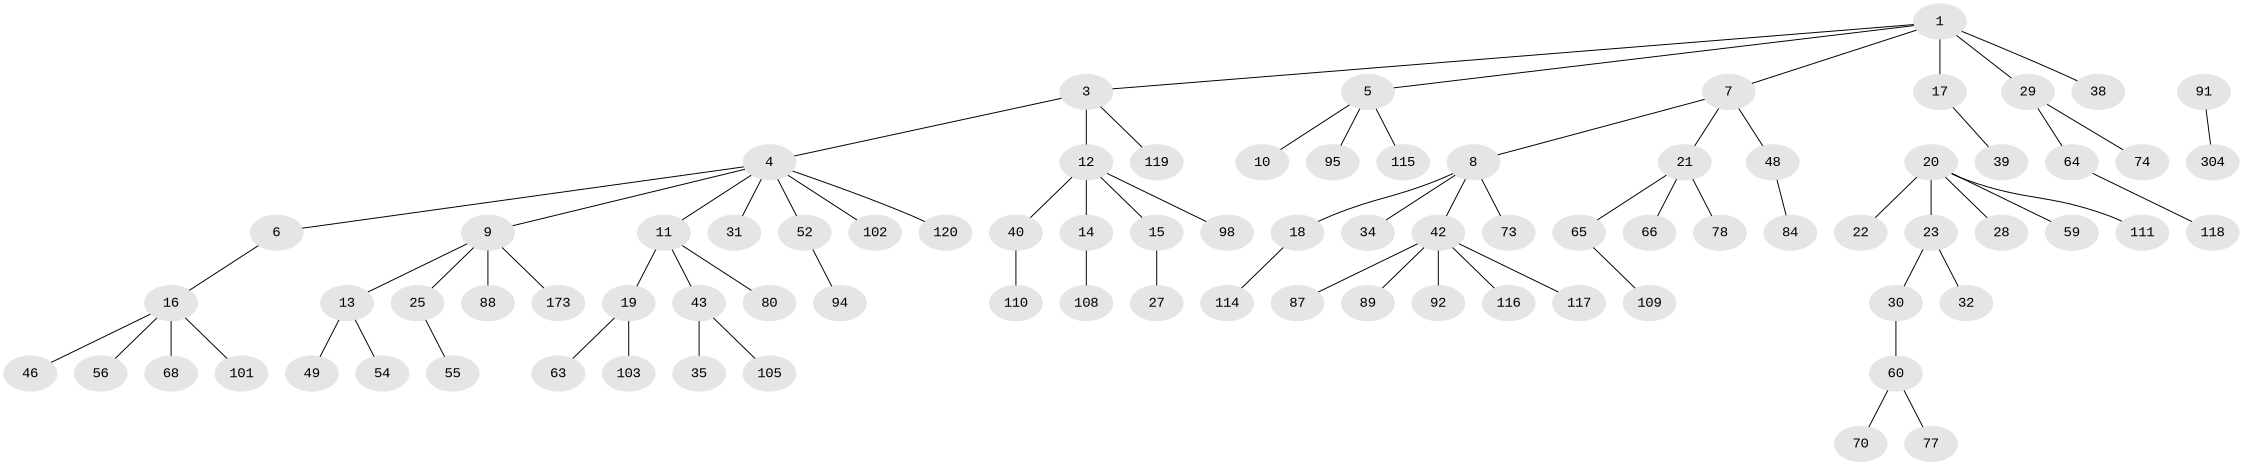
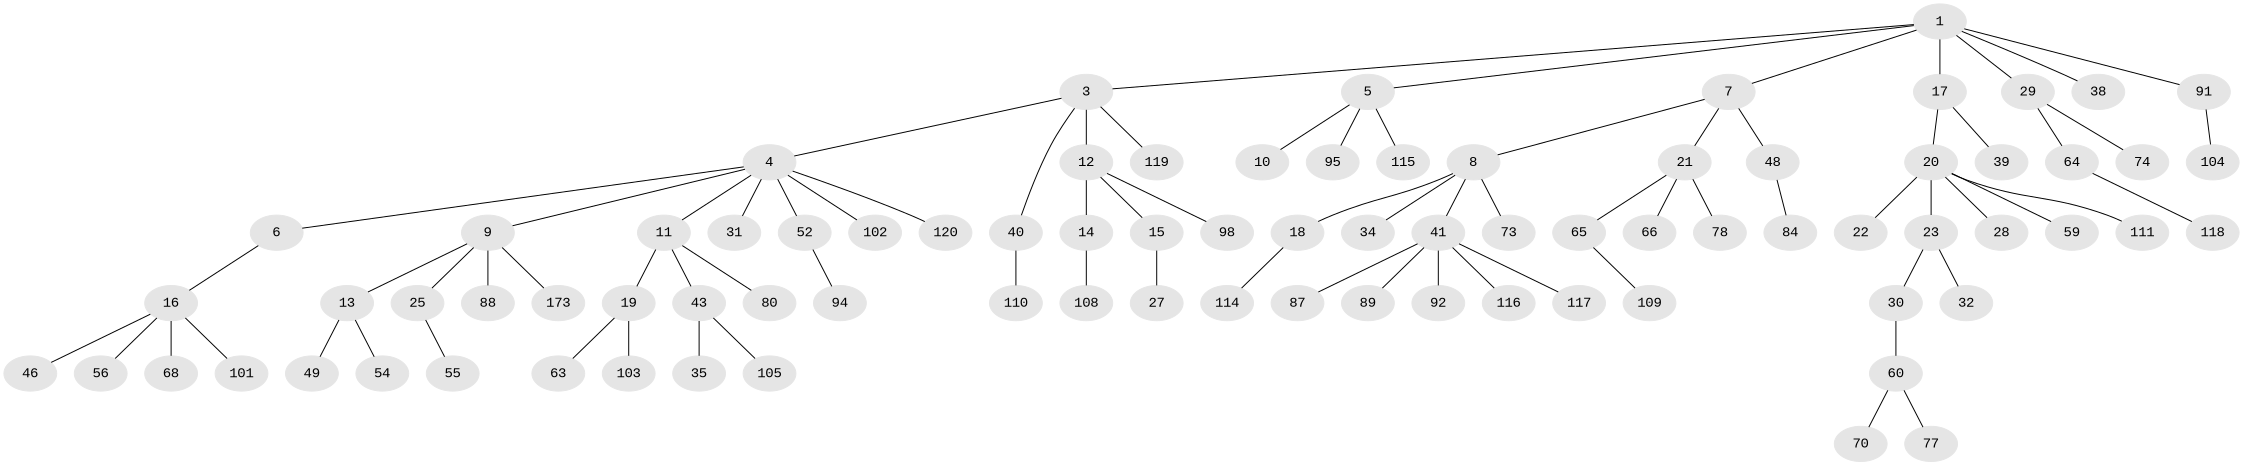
  graph {
    fontname="Liberation Mono"
    node [color=gray90 fontname="Liberation Mono" style=filled]
    edge [fontname="Liberation Mono"]
    1 [super="+2"]
    3
    5 [super="+44"]
    7
    17
    29 [super="+42"]
    38
    91 [super="+97"]
    4 [super="+50"]
    12 [super="+90"]
    40 [super="+58"]
    119
    10
    95
    115
    8 [super="+26"]
    21 [super="+36"]
    48 [super="+81"]
    20 [super="+53"]
    39 [super="+106"]
    64
    74
-   104 [label=304]
+   104
    6 [super="+100"]
    9 [super="+24"]
    11 [super="+51"]
    31 [super="+62"]
    52 [super="+69"]
    102
    120
    14
    15 [super="+67"]
    98
    110
    16 [super="+37"]
    13 [super="+35"]
    25 [super="+57"]
    88
    n39 [label=173]
    19 [super="+99"]
    43 [super="+86"]
    80
    94 [super="+107"]
    46 [super="+79"]
    56
    68 [super="+72"]
    101
    18 [super="+47"]
    34
-   41 [super="+85" label=42]
+   41 [super="+85"]
    73
    65 [super="+93"]
    66
    78 [super="+83"]
    84
    114
    87
    89 [super="+112"]
    92
    116
    117
    49
    54 [super="+82"]
    55
    63
    103
    n67 [label=35 super="+71"]
    105
    108
    27 [super="+96"]
    22
    23 [super="+75"]
    28 [super="+33"]
    59 [super="+61"]
    111
    30
    32
    109
    60 [super="+76"]
    118
    70
    77
    1 -- 3
    1 -- 5
    1 -- 7
    1 -- 17
    1 -- 29
    1 -- 38
+   1 -- 91
    3 -- 4
    3 -- 12
-   12 -- 40
+   3 -- 40
    3 -- 119
    5 -- 10
    5 -- 95
    5 -- 115
    7 -- 8
    7 -- 21
    7 -- 48
+   17 -- 20
    17 -- 39
    29 -- 64
    29 -- 74
    91 -- 104
    4 -- 6
    4 -- 9
    4 -- 11
    4 -- 31
    4 -- 52
    4 -- 102
    4 -- 120
    12 -- 14
    12 -- 15
    12 -- 98
    40 -- 110
    8 -- 18
    8 -- 34
    8 -- 41
    8 -- 73
    21 -- 65
    21 -- 66
    21 -- 78
    48 -- 84
    20 -- 22
    20 -- 23
    20 -- 28
    20 -- 59
    20 -- 111
    64 -- 118
    6 -- 16
    9 -- 13
    9 -- 25
    9 -- 88
    9 -- n39
    11 -- 19
    11 -- 43
    11 -- 80
    52 -- 94
    14 -- 108
    15 -- 27
    16 -- 46
    16 -- 56
    16 -- 68
    16 -- 101
    13 -- 49
    13 -- 54
    25 -- 55
    19 -- 63
    19 -- 103
    43 -- n67
    43 -- 105
    18 -- 114
    41 -- 87
    41 -- 89
    41 -- 92
    41 -- 116
    41 -- 117
    65 -- 109
    23 -- 30
    23 -- 32
    30 -- 60
    60 -- 70
    60 -- 77
  }
